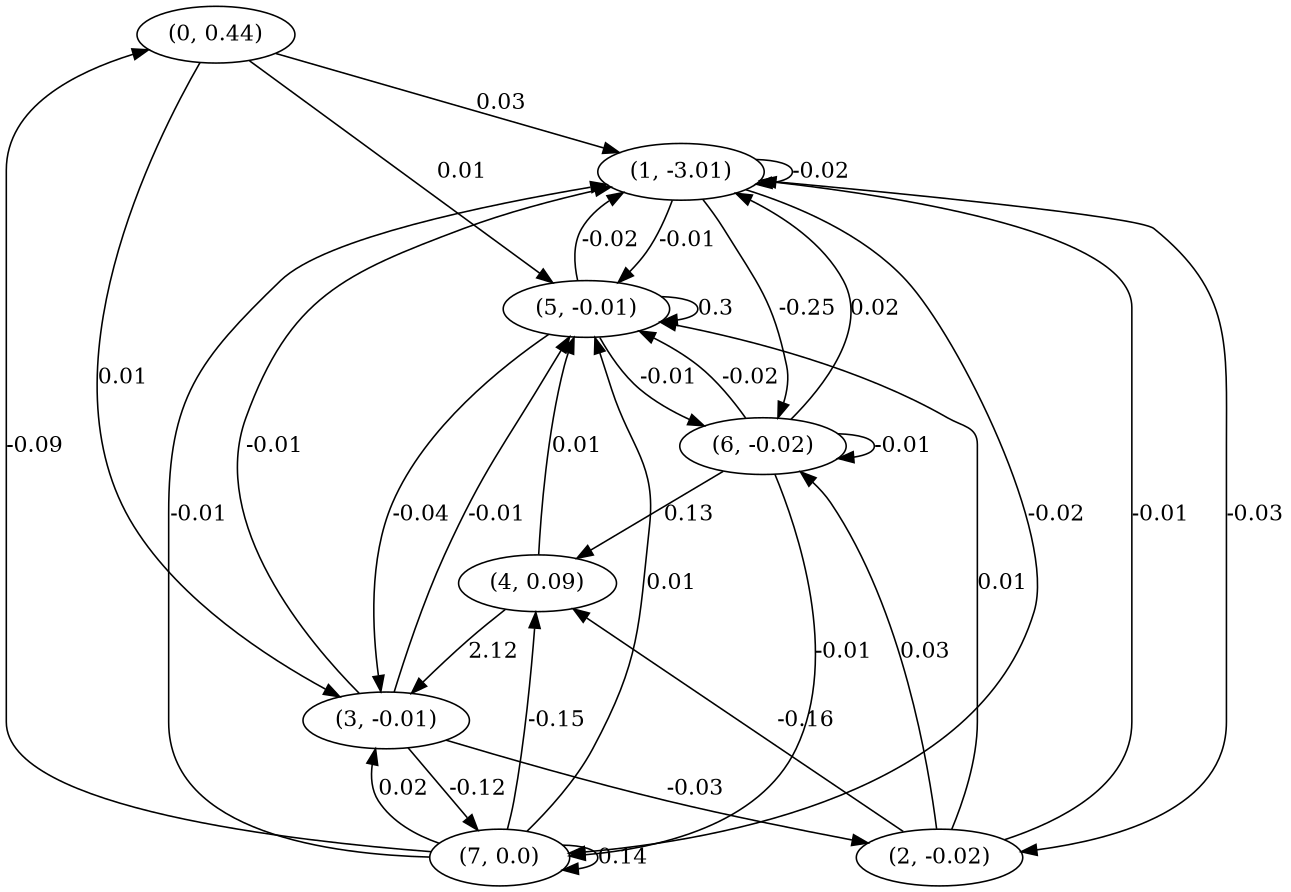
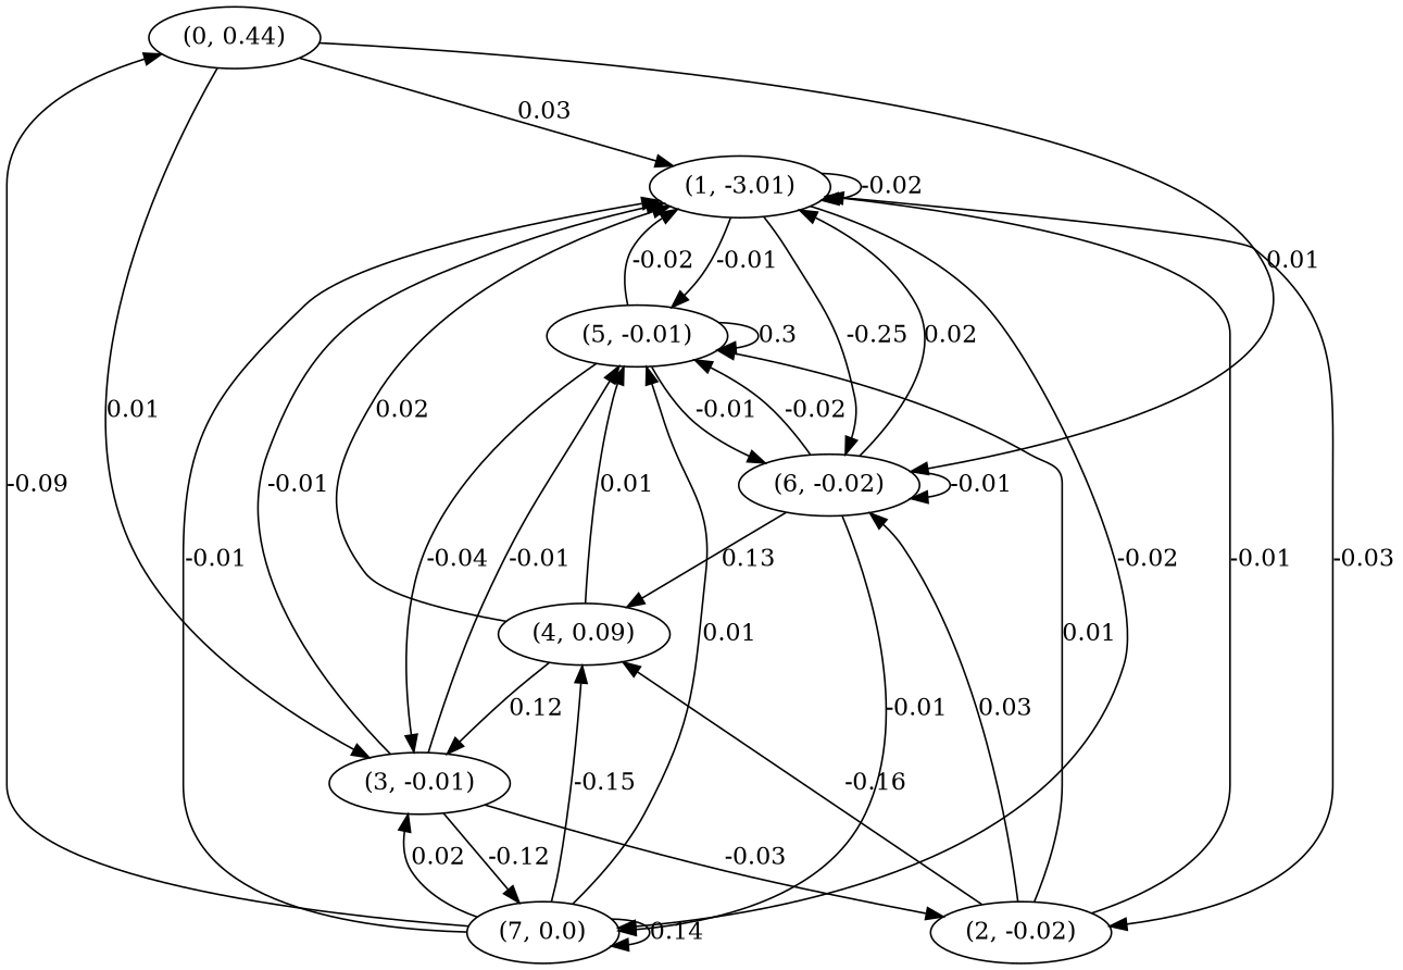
  digraph {
    n1 [label="(0, 0.44)"]
    n2 [label="(1, -3.01)"]
    n3 [label="(3, -0.01)"]
    n4 [label="(5, -0.01)"]
    n5 [label="(2, -0.02)"]
    n6 [label="(6, -0.02)"]
    n7 [label="(7, 0.0)"]
    n8 [label="(4, 0.09)"]
    n1 -> n2 [label=0.03]
    n1 -> n3 [label=0.01]
-   n1 -> n4 [label=0.01]
+   n1 -> n6 [label=0.01]
    n2 -> n2 [label=-0.02]
    n2 -> n4 [label=-0.01]
    n2 -> n5 [label=-0.03]
    n2 -> n6 [label=-0.25]
    n2 -> n7 [label=-0.02]
    n3 -> n2 [label=-0.01]
    n3 -> n4 [label=-0.01]
    n3 -> n5 [label=-0.03]
    n3 -> n7 [label=-0.12]
    n4 -> n2 [label=-0.02]
    n4 -> n3 [label=-0.04]
    n4 -> n4 [label=0.3]
    n4 -> n6 [label=-0.01]
    n5 -> n2 [label=-0.01]
    n5 -> n4 [label=0.01]
    n5 -> n6 [label=0.03]
    n5 -> n8 [label=-0.16]
    n6 -> n2 [label=0.02]
    n6 -> n4 [label=-0.02]
    n6 -> n6 [label=-0.01]
    n6 -> n7 [label=-0.01]
    n6 -> n8 [label=0.13]
    n7 -> n1 [label=-0.09]
    n7 -> n2 [label=-0.01]
    n7 -> n3 [label=0.02]
    n7 -> n4 [label=0.01]
    n7 -> n7 [label=0.14]
    n7 -> n8 [label=-0.15]
-   n8 -> n3 [label=2.12]
+   n8 -> n2 [label=0.02]
+   n8 -> n3 [label=0.12]
    n8 -> n4 [label=0.01]
  }
